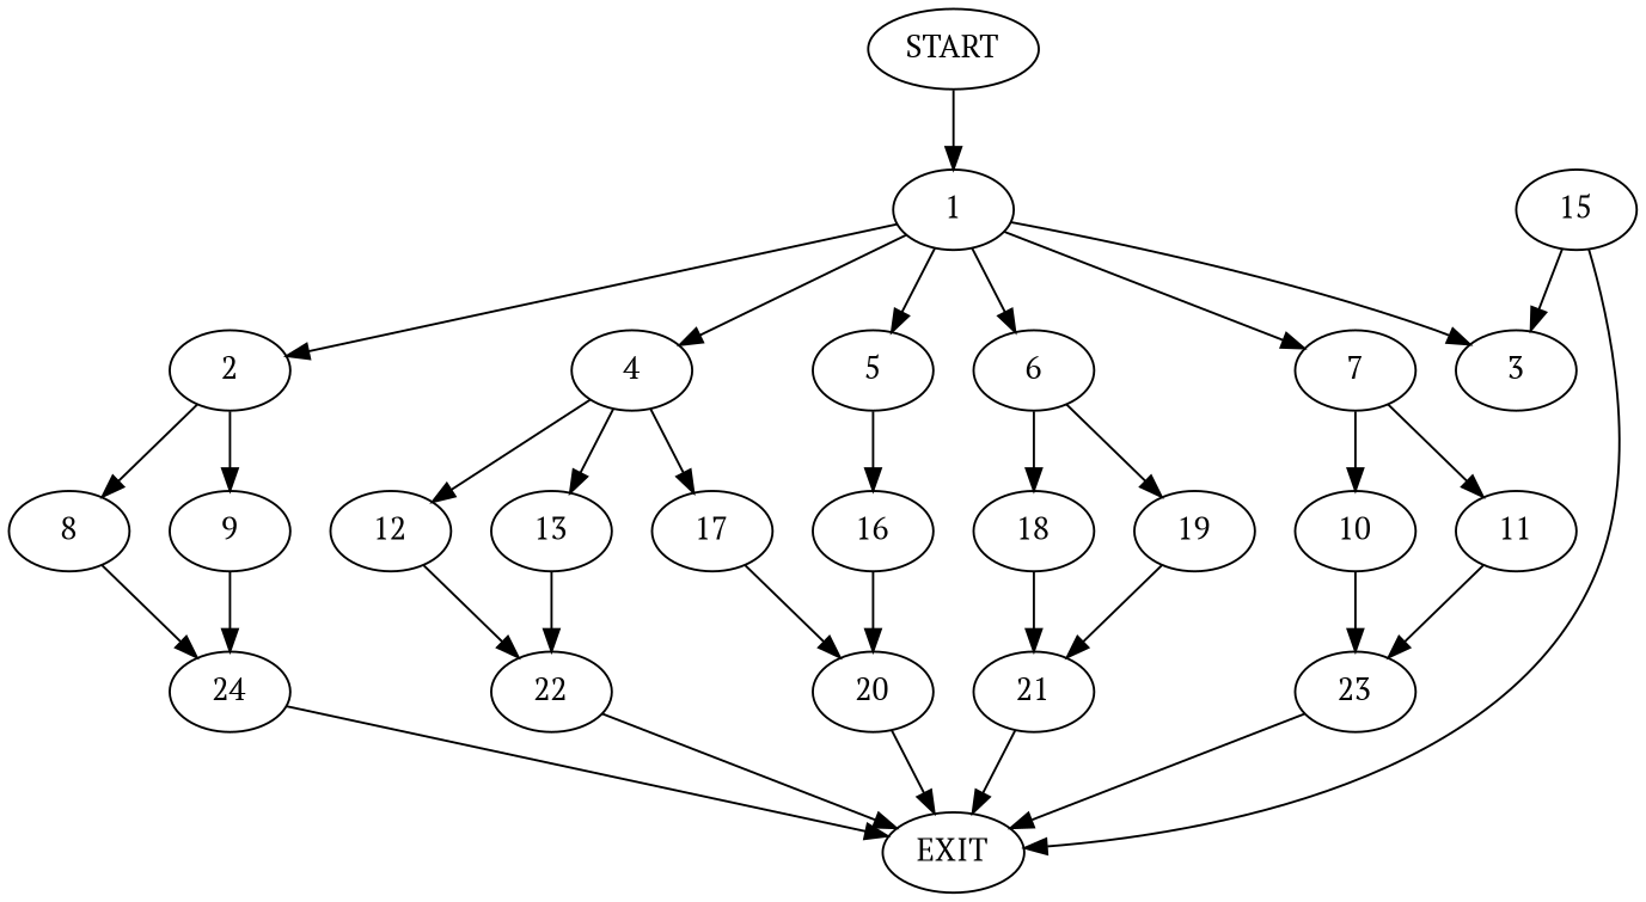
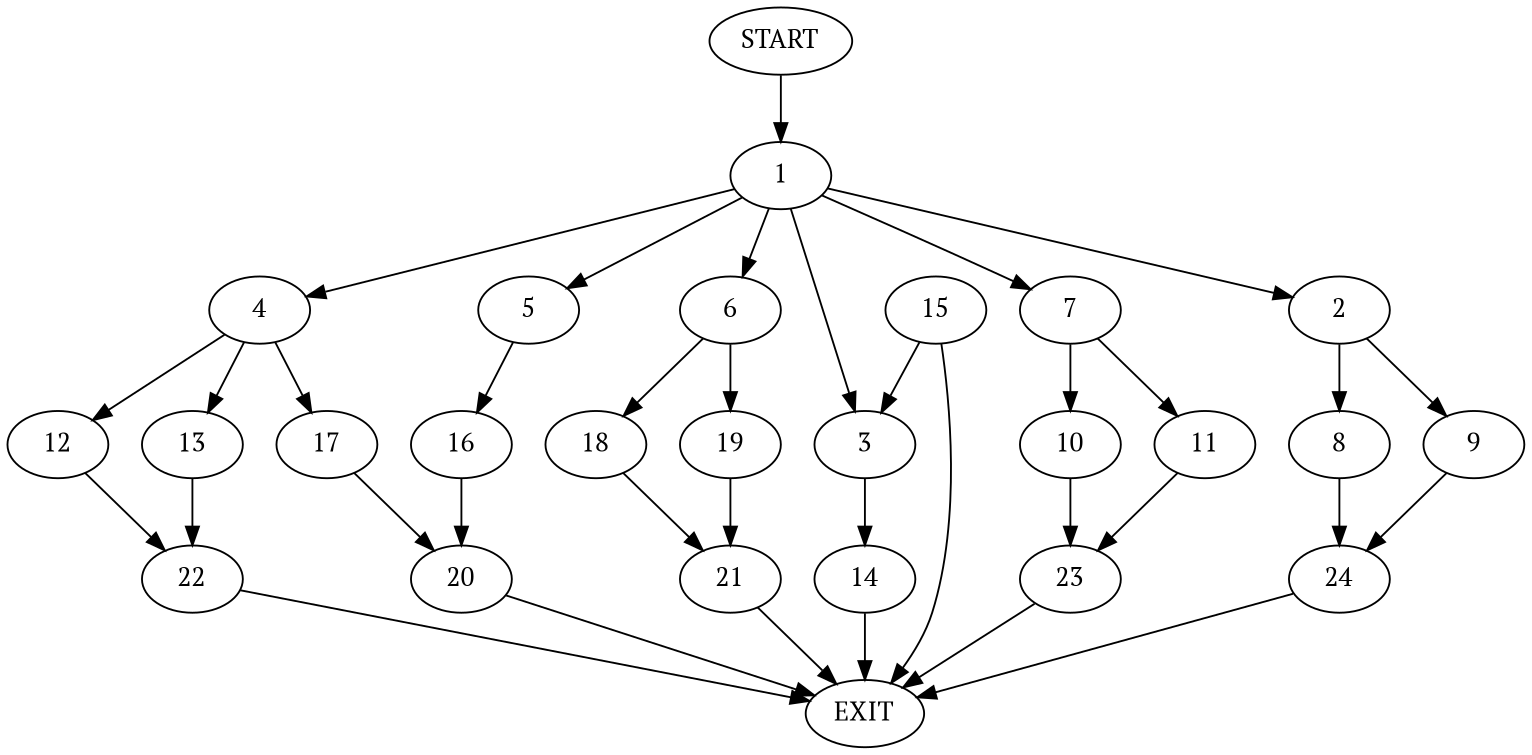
  digraph {
    fontname="PT Serif"
    node [fontname="PT Serif"]
    edge [fontname="PT Serif"]
    n1 [label=START]
    1
    2
    3
    4
    5
    6
    7
    n9 [label=EXIT]
    8
    9
+   14
    12
    13
    17
    16
    18
    19
    10
    11
    24
    15
    22
    20
    21
    23
    n1 -> 1
    1 -> 2
    1 -> 3
    1 -> 4
    1 -> 5
    1 -> 6
    1 -> 7
    2 -> 8
    2 -> 9
+   3 -> 14
    4 -> 12
    4 -> 13
    4 -> 17
    5 -> 16
    6 -> 18
    6 -> 19
    7 -> 10
    7 -> 11
    8 -> 24
    9 -> 24
+   14 -> n9
    12 -> 22
    13 -> 22
    17 -> 20
    16 -> 20
    18 -> 21
    19 -> 21
    10 -> 23
    11 -> 23
    24 -> n9
    15 -> 3
    15 -> n9
    22 -> n9
    20 -> n9
    21 -> n9
    23 -> n9
  }
